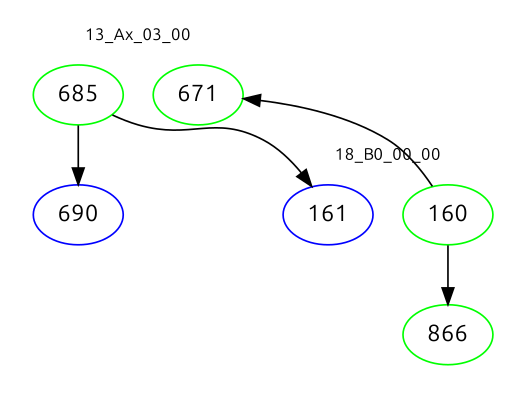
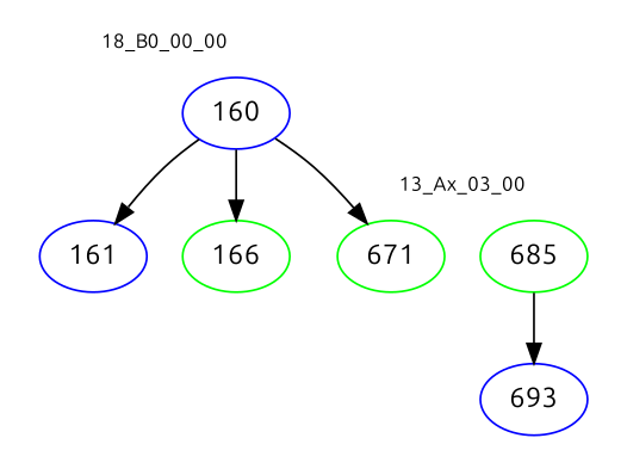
  digraph {
    fontname=Ubuntu
    node [color=green fontname=Ubuntu]
    edge [color=black fontname=Ubuntu]
    n1 [label=685]
    n2 [label=671]
-   n3 [color=blue label=690]
-   n4 [label=160]
+   n3 [color=blue label=693]
+   n4 [color=blue label=160]
    n5 [color=blue label=161]
-   n6 [label=866]
+   n6 [label=166]
    subgraph cluster_1 {
      color=white
      fontsize=10
      label="13_Ax_03_00"
      n1
      n2
      n3
    }
    subgraph cluster_2 {
      color=white
      fontsize=10
      label="18_B0_00_00"
      n4
      n5
      n6
    }
    n1 -> n3
    n4 -> n2
-   n1 -> n5
+   n4 -> n5
    n4 -> n6
  }
